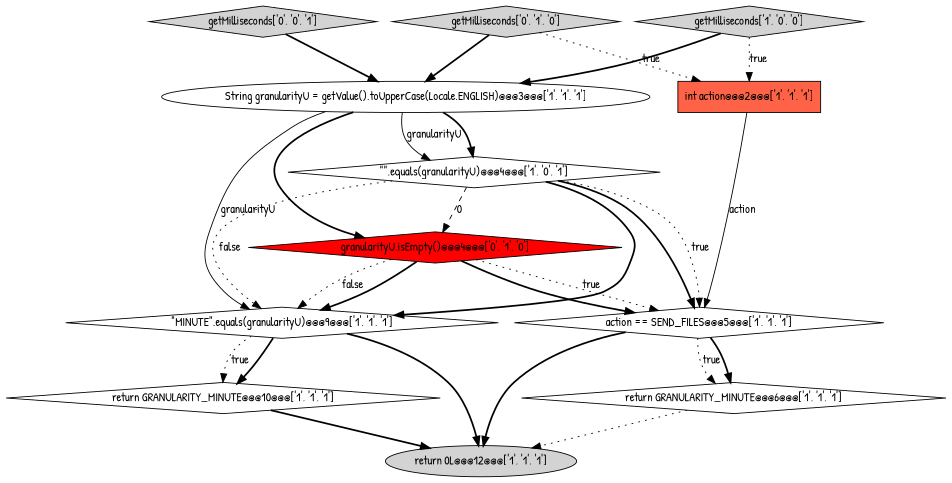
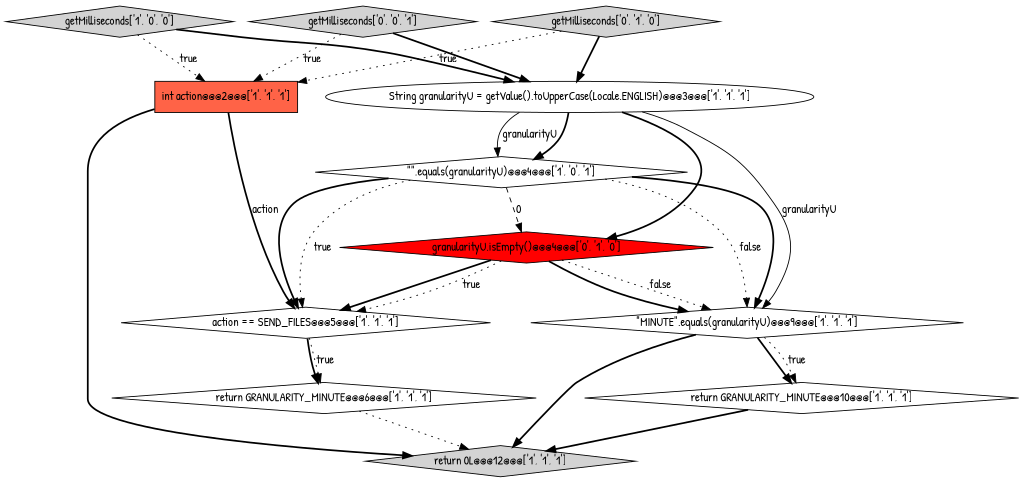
  digraph {
    fontname="Patrick Hand"
    node [fillcolor=white fontname="Patrick Hand" shape=diamond style=filled]
    edge [fontname="Patrick Hand" style=bold]
    n1 [label="String granularityU = getValue().toUpperCase(Locale.ENGLISH)@@@3@@@['1', '1', '1']" shape=ellipse]
    n2 [fillcolor=red label="granularityU.isEmpty()@@@4@@@['0', '1', '0']"]
    n3 [label="\"MINUTE\".equals(granularityU)@@@9@@@['1', '1', '1']"]
    n4 [label="\"\".equals(granularityU)@@@4@@@['1', '0', '1']"]
    n5 [label="action == SEND_FILES@@@5@@@['1', '1', '1']"]
    n6 [label="return GRANULARITY_MINUTE@@@10@@@['1', '1', '1']"]
-   n7 [fillcolor=lightgray label="return 0L@@@12@@@['1', '1', '1']" shape=ellipse]
+   n7 [fillcolor=lightgray label="return 0L@@@12@@@['1', '1', '1']"]
    n8 [fillcolor=lightgray label="getMilliseconds['1', '0', '0']"]
    n9 [fillcolor=tomato label="int action@@@2@@@['1', '1', '1']" shape=box]
    n10 [label="return GRANULARITY_MINUTE@@@6@@@['1', '1', '1']"]
    n11 [fillcolor=lightgray label="getMilliseconds['0', '0', '1']"]
    n12 [fillcolor=lightgray label="getMilliseconds['0', '1', '0']"]
    n1 -> n2
    n1 -> n3 [label=granularityU style=solid]
    n1 -> n4 [label=granularityU style=solid]
    n1 -> n4
    n2 -> n3
    n2 -> n3 [label=false style=dotted]
    n2 -> n5
    n2 -> n5 [label=true style=dotted]
    n3 -> n6
    n3 -> n6 [label=true style=dotted]
    n3 -> n7
    n4 -> n2 [label=0 style=dashed]
    n4 -> n3
    n4 -> n3 [label=false style=dotted]
    n4 -> n5
    n4 -> n5 [label=true style=dotted]
-   n5 -> n7
+   n9 -> n7
    n5 -> n10 [label=true style=dotted]
    n5 -> n10
    n6 -> n7
    n8 -> n1
    n8 -> n9 [label=true style=dotted]
-   n9 -> n5 [label=action style=solid]
+   n9 -> n5 [label=action]
    n10 -> n7 [style=dotted]
    n11 -> n1
+   n11 -> n9 [label=true style=dotted]
    n12 -> n1
    n12 -> n9 [label=true style=dotted]
  }
